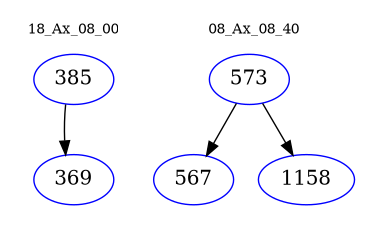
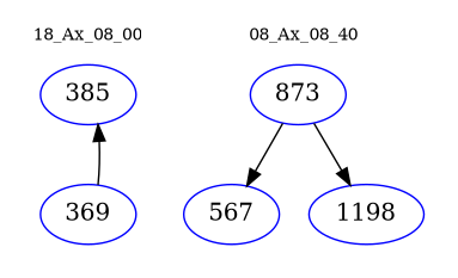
  digraph {
    node [color=blue]
    edge [color=black]
    n1 [label=385]
    n2 [label=369]
-   n3 [label=573]
+   n3 [label=873]
    n4 [label=567]
-   n5 [label=1158]
+   n5 [label=1198]
    subgraph cluster_1 {
      color=white
      fontsize=10
      label="18_Ax_08_00"
      n1
      n2
    }
    subgraph cluster_2 {
      color=white
      fontsize=10
      label="08_Ax_08_40"
      n3
      n4
      n5
    }
-   n1 -> n2
+   n2 -> n1
    n3 -> n4
    n3 -> n5
  }
